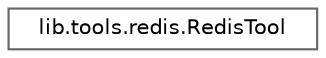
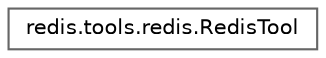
  digraph {
    rankdir=TB
-   n1 [color=grey40 fillcolor=white fontname=Helvetica fontsize=10 height=0.2 label="lib.tools.redis.RedisTool" shape=box style=filled width=0.4]
+   n1 [color=grey40 fillcolor=white fontname=Helvetica fontsize=10 height=0.2 label="redis.tools.redis.RedisTool" shape=box style=filled width=0.4]
  }
